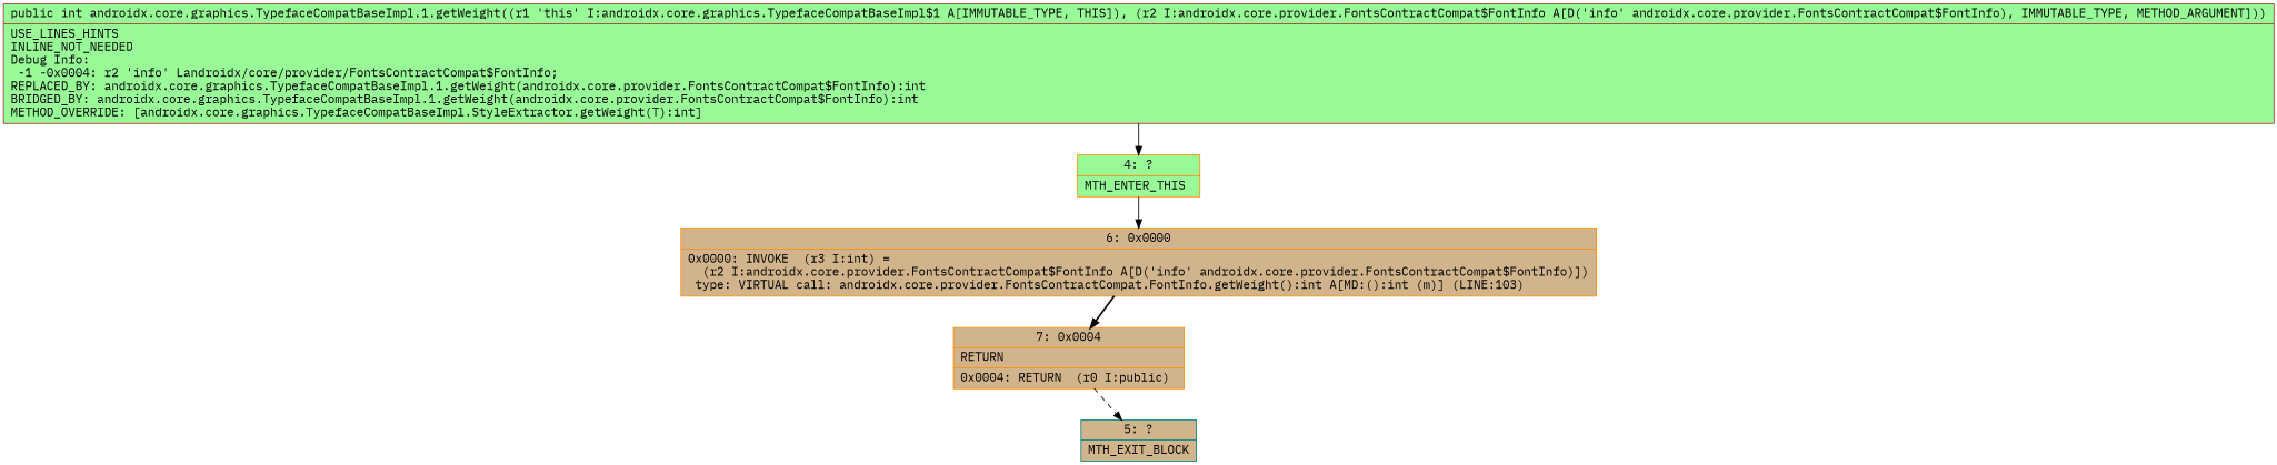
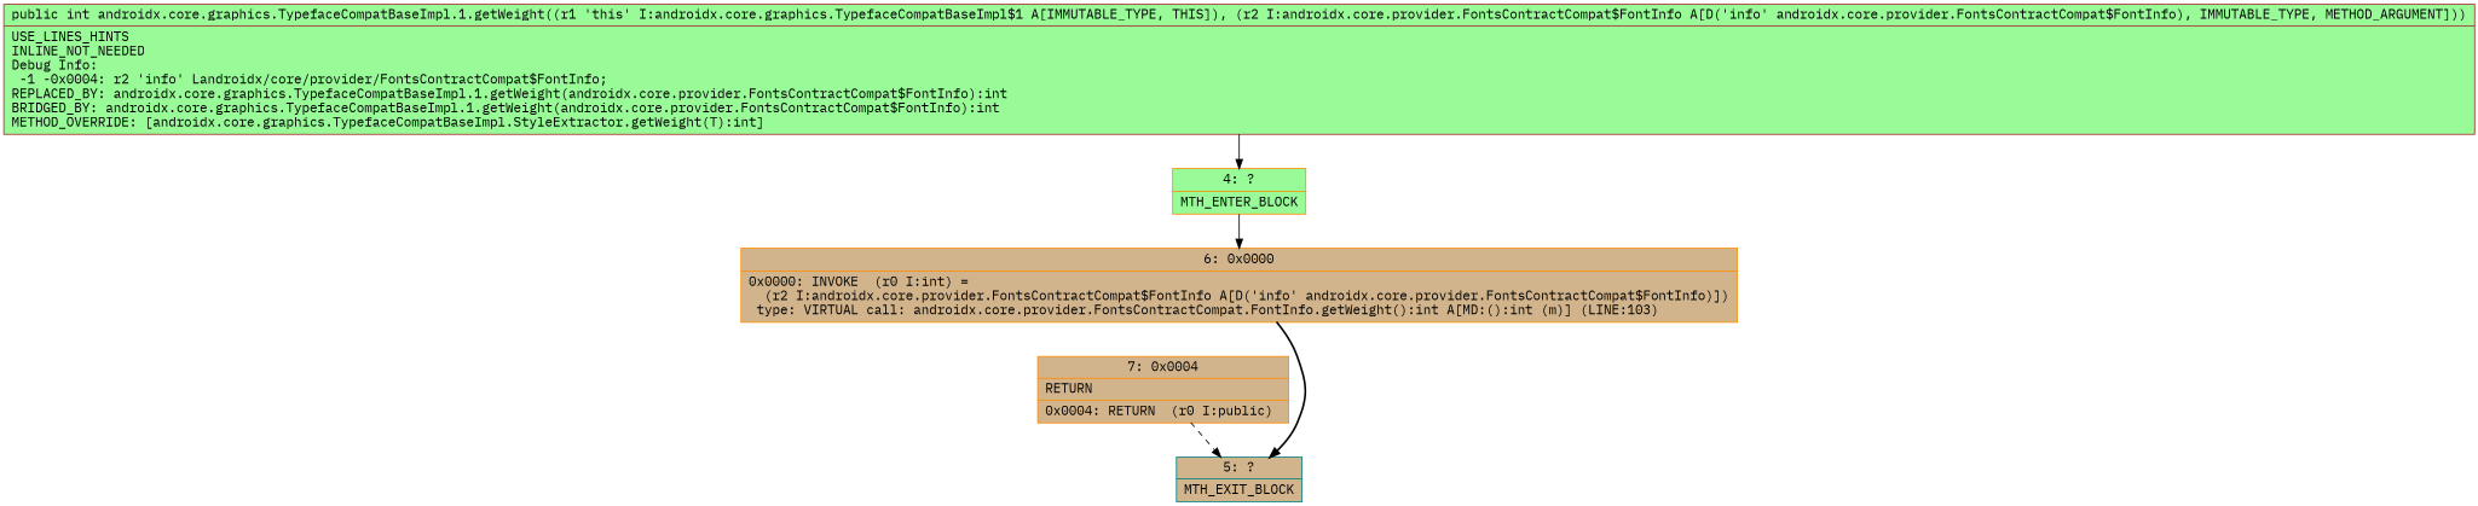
  digraph {
    fontname="IBM Plex Mono"
    node [color=darkorange fillcolor=tan fontname="IBM Plex Mono" shape=record style=filled]
    edge [fontname="IBM Plex Mono" style=solid]
-   n1 [fillcolor=palegreen label="{4\:\ ?|MTH_ENTER_THIS\l}"]
-   n2 [label="{6\:\ 0x0000|0x0000: INVOKE  (r3 I:int) = \l  (r2 I:androidx.core.provider.FontsContractCompat$FontInfo A[D('info' androidx.core.provider.FontsContractCompat$FontInfo)])\l type: VIRTUAL call: androidx.core.provider.FontsContractCompat.FontInfo.getWeight():int A[MD:():int (m)] (LINE:103)\l}"]
+   n1 [fillcolor=palegreen label="{4\:\ ?|MTH_ENTER_BLOCK\l}"]
+   n2 [label="{6\:\ 0x0000|0x0000: INVOKE  (r0 I:int) = \l  (r2 I:androidx.core.provider.FontsContractCompat$FontInfo A[D('info' androidx.core.provider.FontsContractCompat$FontInfo)])\l type: VIRTUAL call: androidx.core.provider.FontsContractCompat.FontInfo.getWeight():int A[MD:():int (m)] (LINE:103)\l}"]
    n3 [label="{7\:\ 0x0004|RETURN\l|0x0004: RETURN  (r0 I:public) \l}"]
    n4 [color=teal label="{5\:\ ?|MTH_EXIT_BLOCK\l}"]
    n5 [color=brown fillcolor=palegreen label="{public int androidx.core.graphics.TypefaceCompatBaseImpl.1.getWeight((r1 'this' I:androidx.core.graphics.TypefaceCompatBaseImpl$1 A[IMMUTABLE_TYPE, THIS]), (r2 I:androidx.core.provider.FontsContractCompat$FontInfo A[D('info' androidx.core.provider.FontsContractCompat$FontInfo), IMMUTABLE_TYPE, METHOD_ARGUMENT]))  | USE_LINES_HINTS\lINLINE_NOT_NEEDED\lDebug Info:\l  \-1 \-0x0004: r2 'info' Landroidx\/core\/provider\/FontsContractCompat$FontInfo;\lREPLACED_BY: androidx.core.graphics.TypefaceCompatBaseImpl.1.getWeight(androidx.core.provider.FontsContractCompat$FontInfo):int\lBRIDGED_BY: androidx.core.graphics.TypefaceCompatBaseImpl.1.getWeight(androidx.core.provider.FontsContractCompat$FontInfo):int\lMETHOD_OVERRIDE: [androidx.core.graphics.TypefaceCompatBaseImpl.StyleExtractor.getWeight(T):int]\l}"]
    n1 -> n2
-   n2 -> n3 [style=bold]
+   n2 -> n4 [style=bold]
    n3 -> n4 [style=dashed]
    n5 -> n1
  }
